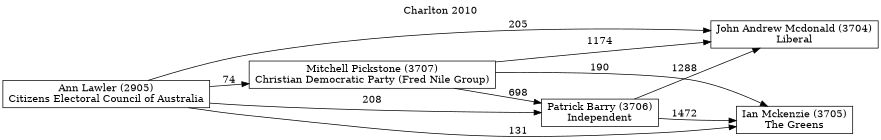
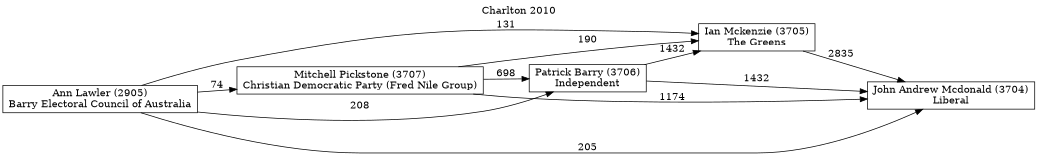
  digraph {
    label="Charlton 2010"
    labelloc=t
    mclimit=10
    rankdir=LR
    node [shape=box]
    n1 [label="John Andrew Mcdonald (3704)\nLiberal"]
    n2 [label="Ian Mckenzie (3705)\nThe Greens"]
    n3 [label="Patrick Barry (3706)\nIndependent"]
    n4 [label="Mitchell Pickstone (3707)\nChristian Democratic Party (Fred Nile Group)"]
-   n5 [label="Ann Lawler (2905)\nCitizens Electoral Council of Australia"]
-   n3 -> n1 [label=1288]
-   n3 -> n2 [label=1472]
+   n5 [label="Ann Lawler (2905)\nBarry Electoral Council of Australia"]
+   n2 -> n1 [label=2835]
+   n3 -> n1 [label=1432]
+   n3 -> n2 [label=1432]
    n4 -> n1 [label=1174]
    n4 -> n2 [label=190]
    n4 -> n3 [label=698]
    n5 -> n1 [label=205]
    n5 -> n2 [label=131]
    n5 -> n3 [label=208]
    n5 -> n4 [label=74]
  }
